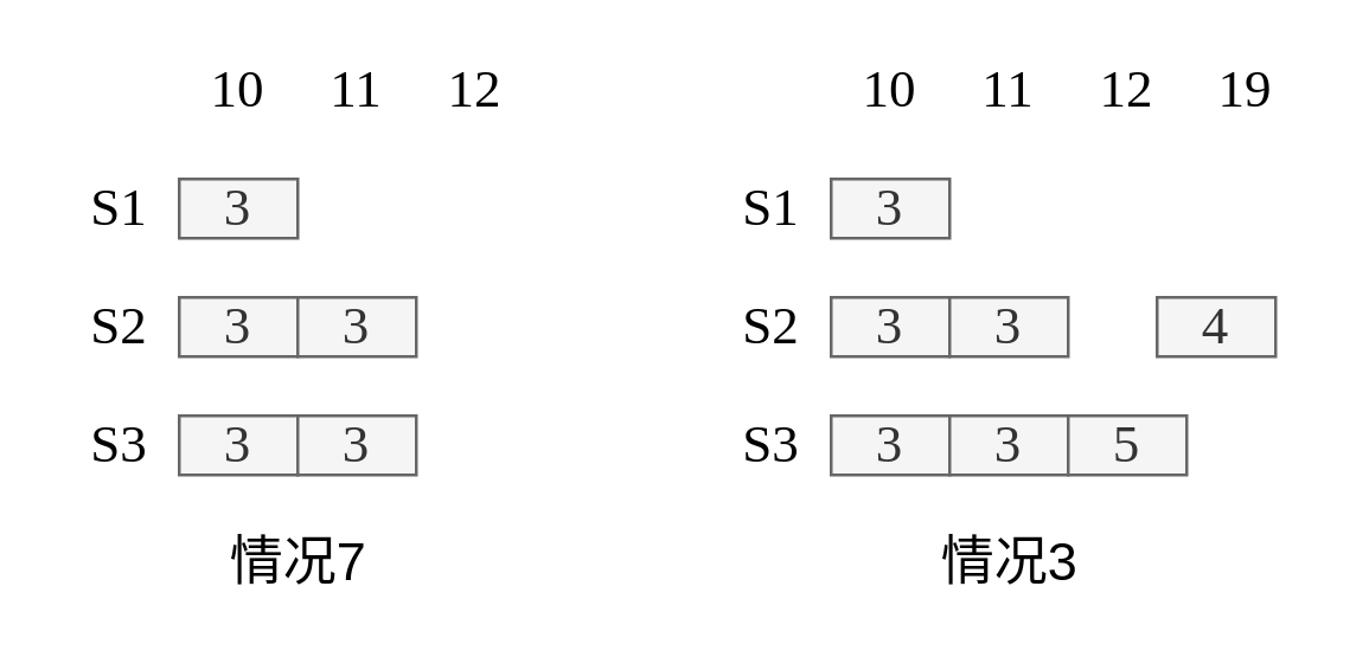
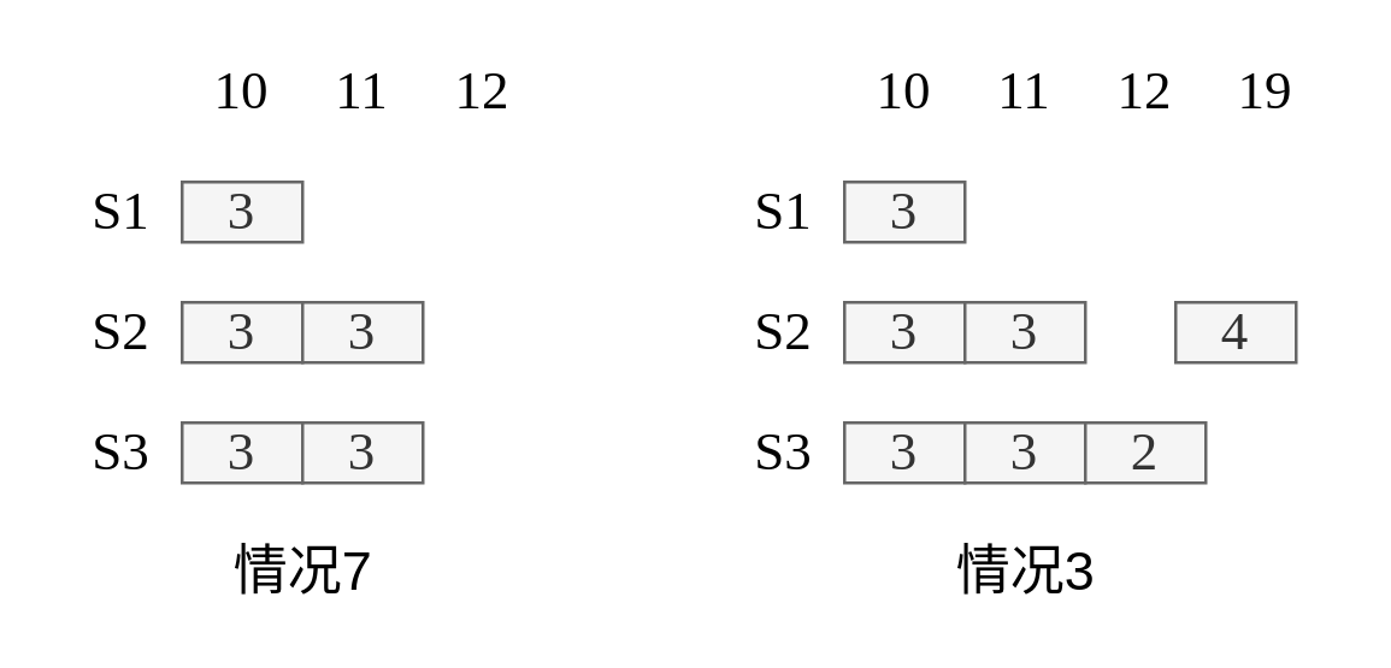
  <mxCell id="0" />
  <mxCell id="1" parent="0" />
  <mxCell id="2" value="&lt;font face=&quot;Fira Mono for Powerline&quot; style=&quot;font-size: 18px&quot;&gt;S1&lt;/font&gt;" style="text;html=1;strokeColor=none;fillColor=none;align=center;verticalAlign=middle;whiteSpace=wrap;rounded=0;" vertex="1" parent="1"><mxGeometry x="240" y="60" width="40" height="20" as="geometry" /></mxCell>
  <mxCell id="3" value="&lt;font face=&quot;Fira Mono for Powerline&quot; style=&quot;font-size: 18px&quot;&gt;S2&lt;/font&gt;" style="text;html=1;strokeColor=none;fillColor=none;align=center;verticalAlign=middle;whiteSpace=wrap;rounded=0;" vertex="1" parent="1"><mxGeometry x="240" y="100" width="40" height="20" as="geometry" /></mxCell>
  <mxCell id="4" value="&lt;font face=&quot;Fira Mono for Powerline&quot; style=&quot;font-size: 18px&quot;&gt;S3&lt;/font&gt;" style="text;html=1;strokeColor=none;fillColor=none;align=center;verticalAlign=middle;whiteSpace=wrap;rounded=0;" vertex="1" parent="1"><mxGeometry x="240" y="140" width="40" height="20" as="geometry" /></mxCell>
  <mxCell id="5" value="&lt;font face=&quot;Fira Mono for Powerline&quot; style=&quot;font-size: 18px&quot;&gt;3&lt;/font&gt;" style="text;html=1;strokeColor=#666666;fillColor=#f5f5f5;align=center;verticalAlign=middle;whiteSpace=wrap;rounded=0;fontColor=#333333;" vertex="1" parent="1"><mxGeometry x="280" y="60" width="40" height="20" as="geometry" /></mxCell>
  <mxCell id="6" value="&lt;font face=&quot;Fira Mono for Powerline&quot; style=&quot;font-size: 18px&quot;&gt;3&lt;/font&gt;" style="text;html=1;strokeColor=#666666;fillColor=#f5f5f5;align=center;verticalAlign=middle;whiteSpace=wrap;rounded=0;fontColor=#333333;" vertex="1" parent="1"><mxGeometry x="280" y="100" width="40" height="20" as="geometry" /></mxCell>
  <mxCell id="7" value="&lt;font face=&quot;Fira Mono for Powerline&quot; style=&quot;font-size: 18px&quot;&gt;3&lt;/font&gt;" style="text;html=1;strokeColor=#666666;fillColor=#f5f5f5;align=center;verticalAlign=middle;whiteSpace=wrap;rounded=0;fontColor=#333333;" vertex="1" parent="1"><mxGeometry x="320" y="100" width="40" height="20" as="geometry" /></mxCell>
  <mxCell id="8" value="&lt;font face=&quot;Fira Mono for Powerline&quot; style=&quot;font-size: 18px&quot;&gt;3&lt;/font&gt;" style="text;html=1;strokeColor=#666666;fillColor=#f5f5f5;align=center;verticalAlign=middle;whiteSpace=wrap;rounded=0;fontColor=#333333;" vertex="1" parent="1"><mxGeometry x="280" y="140" width="40" height="20" as="geometry" /></mxCell>
  <mxCell id="9" value="&lt;font face=&quot;Fira Mono for Powerline&quot; style=&quot;font-size: 18px&quot;&gt;3&lt;/font&gt;" style="text;html=1;strokeColor=#666666;fillColor=#f5f5f5;align=center;verticalAlign=middle;whiteSpace=wrap;rounded=0;fontColor=#333333;" vertex="1" parent="1"><mxGeometry x="320" y="140" width="40" height="20" as="geometry" /></mxCell>
  <mxCell id="10" value="&lt;font face=&quot;Fira Mono for Powerline&quot;&gt;&lt;span style=&quot;font-size: 18px&quot;&gt;4&lt;/span&gt;&lt;/font&gt;" style="text;html=1;strokeColor=#666666;fillColor=#f5f5f5;align=center;verticalAlign=middle;whiteSpace=wrap;rounded=0;fontColor=#333333;" vertex="1" parent="1"><mxGeometry x="390" y="100" width="40" height="20" as="geometry" /></mxCell>
- <mxCell id="11" value="&lt;font face=&quot;Fira Mono for Powerline&quot;&gt;&lt;span style=&quot;font-size: 18px&quot;&gt;5&lt;/span&gt;&lt;/font&gt;" style="text;html=1;strokeColor=#666666;fillColor=#f5f5f5;align=center;verticalAlign=middle;whiteSpace=wrap;rounded=0;fontColor=#333333;" vertex="1" parent="1"><mxGeometry x="360" y="140" width="40" height="20" as="geometry" /></mxCell>
+ <mxCell id="11" value="&lt;font face=&quot;Fira Mono for Powerline&quot;&gt;&lt;span style=&quot;font-size: 18px&quot;&gt;2&lt;/span&gt;&lt;/font&gt;" style="text;html=1;strokeColor=#666666;fillColor=#f5f5f5;align=center;verticalAlign=middle;whiteSpace=wrap;rounded=0;fontColor=#333333;" vertex="1" parent="1"><mxGeometry x="360" y="140" width="40" height="20" as="geometry" /></mxCell>
  <mxCell id="12" value="&lt;font face=&quot;Fira Mono for Powerline&quot; style=&quot;font-size: 18px&quot;&gt;11&lt;/font&gt;" style="text;html=1;strokeColor=none;fillColor=none;align=center;verticalAlign=middle;whiteSpace=wrap;rounded=0;" vertex="1" parent="1"><mxGeometry x="320" y="20" width="40" height="20" as="geometry" /></mxCell>
  <mxCell id="13" value="&lt;font face=&quot;Fira Mono for Powerline&quot; style=&quot;font-size: 18px&quot;&gt;12&lt;/font&gt;" style="text;html=1;strokeColor=none;fillColor=none;align=center;verticalAlign=middle;whiteSpace=wrap;rounded=0;" vertex="1" parent="1"><mxGeometry x="360" y="20" width="40" height="20" as="geometry" /></mxCell>
  <mxCell id="14" value="&lt;font face=&quot;Fira Mono for Powerline&quot; style=&quot;font-size: 18px&quot;&gt;19&lt;/font&gt;" style="text;html=1;strokeColor=none;fillColor=none;align=center;verticalAlign=middle;whiteSpace=wrap;rounded=0;" vertex="1" parent="1"><mxGeometry x="400" y="20" width="40" height="20" as="geometry" /></mxCell>
  <mxCell id="15" value="&lt;font face=&quot;Fira Mono for Powerline&quot; style=&quot;font-size: 18px&quot;&gt;10&lt;/font&gt;" style="text;html=1;strokeColor=none;fillColor=none;align=center;verticalAlign=middle;whiteSpace=wrap;rounded=0;" vertex="1" parent="1"><mxGeometry x="280" y="20" width="40" height="20" as="geometry" /></mxCell>
  <mxCell id="16" value="&lt;font face=&quot;Fira Mono for Powerline&quot; style=&quot;font-size: 18px&quot;&gt;S1&lt;/font&gt;" style="text;html=1;strokeColor=none;fillColor=none;align=center;verticalAlign=middle;whiteSpace=wrap;rounded=0;" vertex="1" parent="1"><mxGeometry x="20" y="60" width="40" height="20" as="geometry" /></mxCell>
  <mxCell id="17" value="&lt;font face=&quot;Fira Mono for Powerline&quot; style=&quot;font-size: 18px&quot;&gt;S2&lt;/font&gt;" style="text;html=1;strokeColor=none;fillColor=none;align=center;verticalAlign=middle;whiteSpace=wrap;rounded=0;" vertex="1" parent="1"><mxGeometry x="20" y="100" width="40" height="20" as="geometry" /></mxCell>
  <mxCell id="18" value="&lt;font face=&quot;Fira Mono for Powerline&quot; style=&quot;font-size: 18px&quot;&gt;S3&lt;/font&gt;" style="text;html=1;strokeColor=none;fillColor=none;align=center;verticalAlign=middle;whiteSpace=wrap;rounded=0;" vertex="1" parent="1"><mxGeometry x="20" y="140" width="40" height="20" as="geometry" /></mxCell>
  <mxCell id="19" value="&lt;font face=&quot;Fira Mono for Powerline&quot; style=&quot;font-size: 18px&quot;&gt;3&lt;/font&gt;" style="text;html=1;strokeColor=#666666;fillColor=#f5f5f5;align=center;verticalAlign=middle;whiteSpace=wrap;rounded=0;fontColor=#333333;" vertex="1" parent="1"><mxGeometry x="60" y="60" width="40" height="20" as="geometry" /></mxCell>
  <mxCell id="20" value="&lt;font face=&quot;Fira Mono for Powerline&quot; style=&quot;font-size: 18px&quot;&gt;3&lt;/font&gt;" style="text;html=1;strokeColor=#666666;fillColor=#f5f5f5;align=center;verticalAlign=middle;whiteSpace=wrap;rounded=0;fontColor=#333333;" vertex="1" parent="1"><mxGeometry x="60" y="100" width="40" height="20" as="geometry" /></mxCell>
  <mxCell id="21" value="&lt;font face=&quot;Fira Mono for Powerline&quot; style=&quot;font-size: 18px&quot;&gt;3&lt;/font&gt;" style="text;html=1;strokeColor=#666666;fillColor=#f5f5f5;align=center;verticalAlign=middle;whiteSpace=wrap;rounded=0;fontColor=#333333;" vertex="1" parent="1"><mxGeometry x="100" y="100" width="40" height="20" as="geometry" /></mxCell>
  <mxCell id="22" value="&lt;font face=&quot;Fira Mono for Powerline&quot; style=&quot;font-size: 18px&quot;&gt;3&lt;/font&gt;" style="text;html=1;strokeColor=#666666;fillColor=#f5f5f5;align=center;verticalAlign=middle;whiteSpace=wrap;rounded=0;fontColor=#333333;" vertex="1" parent="1"><mxGeometry x="60" y="140" width="40" height="20" as="geometry" /></mxCell>
  <mxCell id="23" value="&lt;font face=&quot;Fira Mono for Powerline&quot; style=&quot;font-size: 18px&quot;&gt;3&lt;/font&gt;" style="text;html=1;strokeColor=#666666;fillColor=#f5f5f5;align=center;verticalAlign=middle;whiteSpace=wrap;rounded=0;fontColor=#333333;" vertex="1" parent="1"><mxGeometry x="100" y="140" width="40" height="20" as="geometry" /></mxCell>
  <mxCell id="24" value="&lt;font face=&quot;Fira Mono for Powerline&quot; style=&quot;font-size: 18px&quot;&gt;11&lt;/font&gt;" style="text;html=1;strokeColor=none;fillColor=none;align=center;verticalAlign=middle;whiteSpace=wrap;rounded=0;" vertex="1" parent="1"><mxGeometry x="100" y="20" width="40" height="20" as="geometry" /></mxCell>
  <mxCell id="25" value="&lt;font face=&quot;Fira Mono for Powerline&quot; style=&quot;font-size: 18px&quot;&gt;12&lt;/font&gt;" style="text;html=1;strokeColor=none;fillColor=none;align=center;verticalAlign=middle;whiteSpace=wrap;rounded=0;" vertex="1" parent="1"><mxGeometry x="140" y="20" width="40" height="20" as="geometry" /></mxCell>
  <mxCell id="26" value="&lt;font face=&quot;Fira Mono for Powerline&quot; style=&quot;font-size: 18px&quot;&gt;10&lt;/font&gt;" style="text;html=1;strokeColor=none;fillColor=none;align=center;verticalAlign=middle;whiteSpace=wrap;rounded=0;" vertex="1" parent="1"><mxGeometry x="60" y="20" width="40" height="20" as="geometry" /></mxCell>
  <mxCell id="27" value="&lt;font style=&quot;font-size: 18px&quot;&gt;情况7&lt;/font&gt;" style="text;html=1;align=center;verticalAlign=middle;resizable=0;points=[];autosize=1;" vertex="1" parent="1"><mxGeometry x="70" y="180" width="60" height="20" as="geometry" /></mxCell>
  <mxCell id="28" value="&lt;font style=&quot;font-size: 18px&quot;&gt;情况3&lt;/font&gt;" style="text;html=1;align=center;verticalAlign=middle;resizable=0;points=[];autosize=1;" vertex="1" parent="1"><mxGeometry x="310" y="180" width="60" height="20" as="geometry" /></mxCell>
